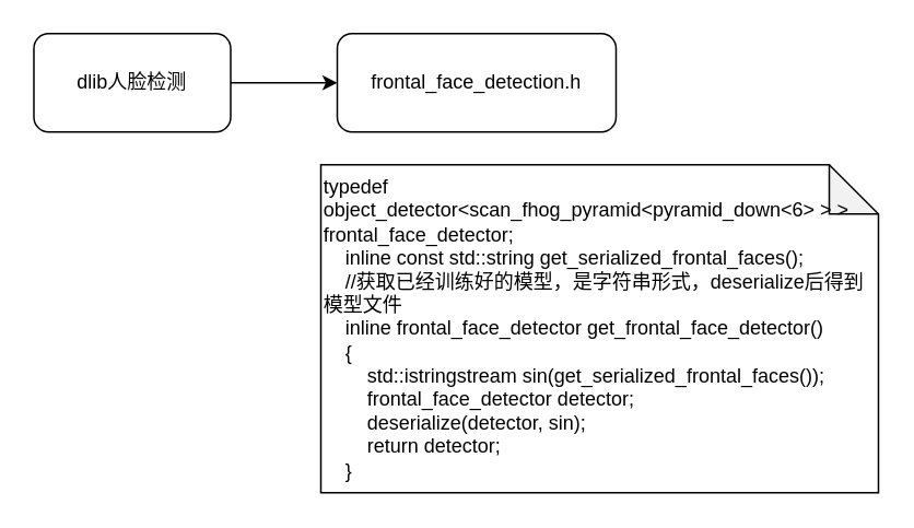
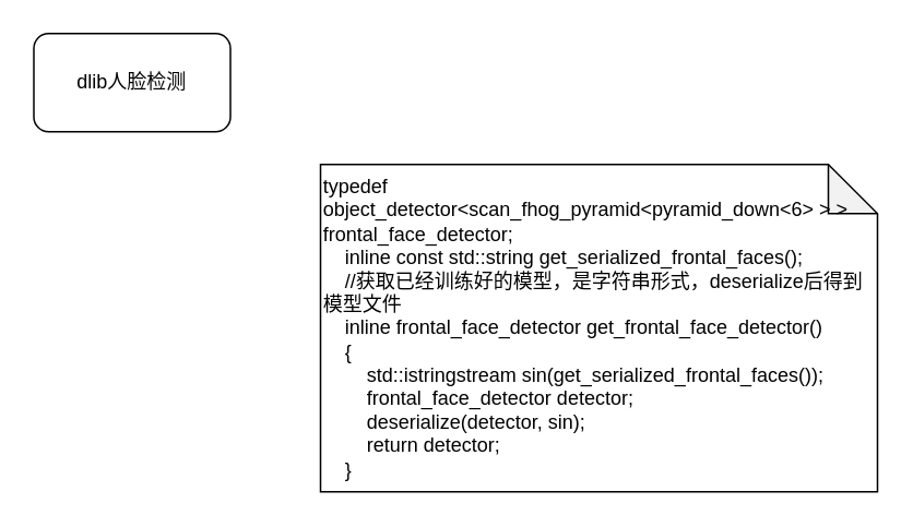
  <mxCell id="0" />
  <mxCell id="1" parent="0" />
- <mxCell id="2" style="edgeStyle=orthogonalEdgeStyle;rounded=0;orthogonalLoop=1;jettySize=auto;html=1;exitX=1;exitY=0.5;exitDx=0;exitDy=0;entryX=0;entryY=0.5;entryDx=0;entryDy=0;" edge="1" parent="1" source="3" target="4"><mxGeometry relative="1" as="geometry" /></mxCell>
  <mxCell id="3" value="dlib人脸检测" style="rounded=1;whiteSpace=wrap;html=1;" vertex="1" parent="1"><mxGeometry x="20" y="20" width="120" height="60" as="geometry" /></mxCell>
- <mxCell id="4" value="&lt;span style=&quot;text-align: left ; white-space: nowrap&quot;&gt;frontal_face_detection.h&lt;/span&gt;" style="rounded=1;whiteSpace=wrap;html=1;" vertex="1" parent="1"><mxGeometry x="205" y="20" width="170" height="60" as="geometry" /></mxCell>
  <mxCell id="5" value="&lt;div&gt;&lt;br&gt;&lt;/div&gt;&lt;div&gt;typedef object_detector&amp;lt;scan_fhog_pyramid&amp;lt;pyramid_down&amp;lt;6&amp;gt; &amp;gt; &amp;gt; frontal_face_detector;&lt;/div&gt;&lt;div&gt;&amp;nbsp; &amp;nbsp; inline const std::string get_serialized_frontal_faces();&lt;/div&gt;&lt;div&gt;&amp;nbsp; &amp;nbsp; //获取已经训练好的模型，是字符串形式，deserialize后得到模型文件&lt;/div&gt;&lt;div&gt;&amp;nbsp; &amp;nbsp; inline frontal_face_detector get_frontal_face_detector()&lt;/div&gt;&lt;div&gt;&amp;nbsp; &amp;nbsp; {&lt;/div&gt;&lt;div&gt;&amp;nbsp; &amp;nbsp; &amp;nbsp; &amp;nbsp; std::istringstream sin(get_serialized_frontal_faces());&lt;/div&gt;&lt;div&gt;&amp;nbsp; &amp;nbsp; &amp;nbsp; &amp;nbsp; frontal_face_detector detector;&lt;/div&gt;&lt;div&gt;&amp;nbsp; &amp;nbsp; &amp;nbsp; &amp;nbsp; deserialize(detector, sin);&amp;nbsp;&lt;/div&gt;&lt;div&gt;&amp;nbsp; &amp;nbsp; &amp;nbsp; &amp;nbsp; return detector;&lt;/div&gt;&lt;div&gt;&amp;nbsp; &amp;nbsp; }&lt;/div&gt;&lt;div&gt;&lt;br&gt;&lt;/div&gt;" style="shape=note;whiteSpace=wrap;html=1;backgroundOutline=1;darkOpacity=0.05;align=left;" vertex="1" parent="1"><mxGeometry x="195" y="100" width="340" height="200" as="geometry" /></mxCell>
